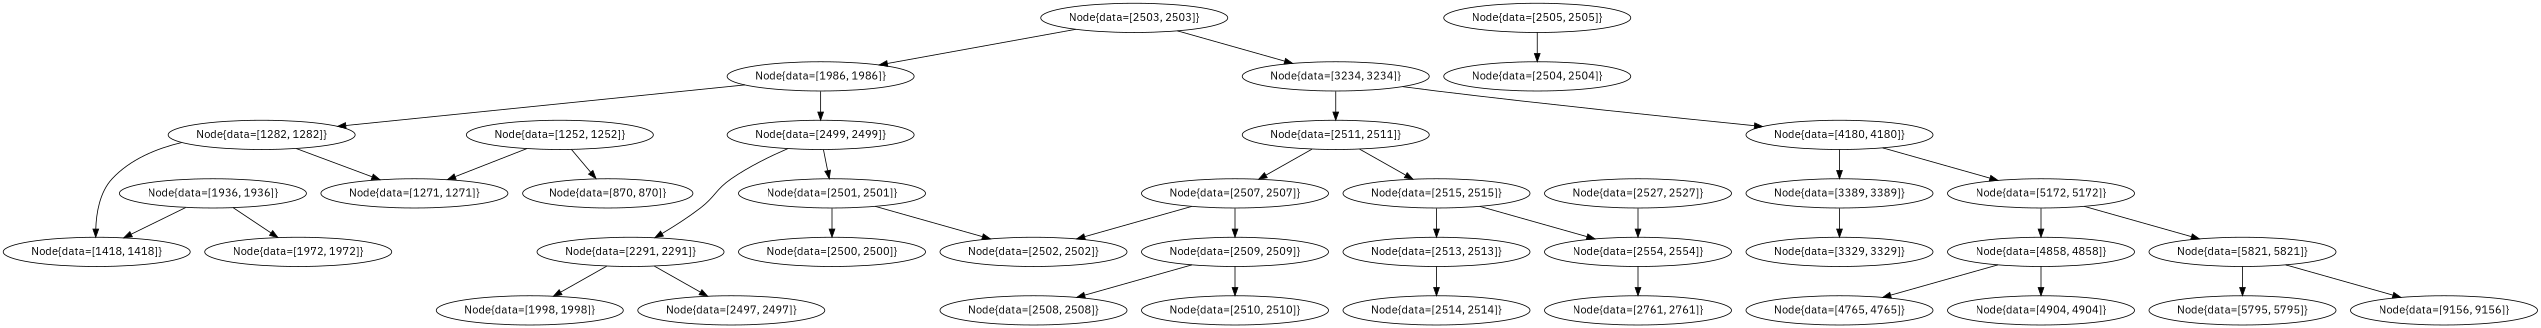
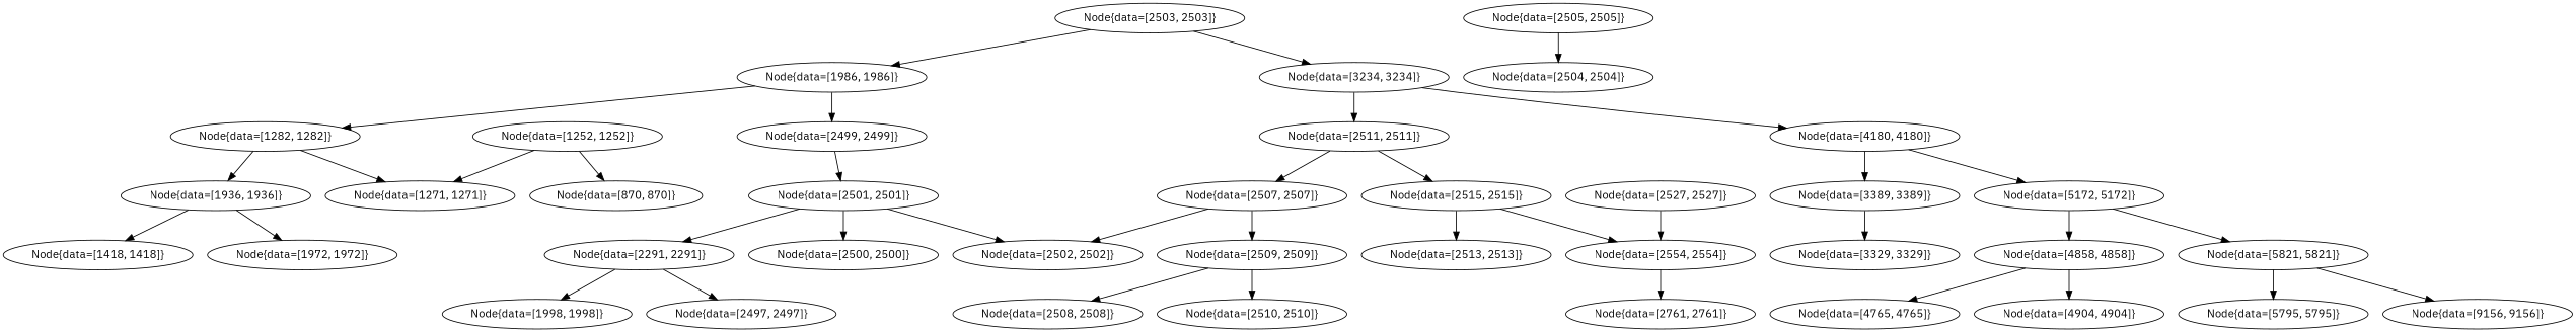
  digraph {
    fontname="IBM Plex Sans"
    node [fontname="IBM Plex Sans"]
    edge [fontname="IBM Plex Sans"]
    n1 [label="Node{data=[2503, 2503]}"]
    n2 [label="Node{data=[1986, 1986]}"]
    n3 [label="Node{data=[3234, 3234]}"]
    n4 [label="Node{data=[1282, 1282]}"]
    n5 [label="Node{data=[2499, 2499]}"]
    n6 [label="Node{data=[2511, 2511]}"]
    n7 [label="Node{data=[4180, 4180]}"]
    n8 [label="Node{data=[1936, 1936]}"]
    n9 [label="Node{data=[1271, 1271]}"]
    n10 [label="Node{data=[2291, 2291]}"]
    n11 [label="Node{data=[2501, 2501]}"]
    n12 [label="Node{data=[1252, 1252]}"]
    n13 [label="Node{data=[870, 870]}"]
    n14 [label="Node{data=[1418, 1418]}"]
    n15 [label="Node{data=[1972, 1972]}"]
    n16 [label="Node{data=[1998, 1998]}"]
    n17 [label="Node{data=[2497, 2497]}"]
    n18 [label="Node{data=[2500, 2500]}"]
    n19 [label="Node{data=[2502, 2502]}"]
    n20 [label="Node{data=[2507, 2507]}"]
    n21 [label="Node{data=[2515, 2515]}"]
    n22 [label="Node{data=[3389, 3389]}"]
    n23 [label="Node{data=[5172, 5172]}"]
    n24 [label="Node{data=[2509, 2509]}"]
    n25 [label="Node{data=[2513, 2513]}"]
    n26 [label="Node{data=[2554, 2554]}"]
    n27 [label="Node{data=[2505, 2505]}"]
    n28 [label="Node{data=[2504, 2504]}"]
    n29 [label="Node{data=[2508, 2508]}"]
    n30 [label="Node{data=[2510, 2510]}"]
-   n31 [label="Node{data=[2514, 2514]}"]
    n32 [label="Node{data=[2761, 2761]}"]
    n33 [label="Node{data=[2527, 2527]}"]
    n34 [label="Node{data=[3329, 3329]}"]
    n35 [label="Node{data=[4858, 4858]}"]
    n36 [label="Node{data=[5821, 5821]}"]
    n37 [label="Node{data=[4765, 4765]}"]
    n38 [label="Node{data=[4904, 4904]}"]
    n39 [label="Node{data=[5795, 5795]}"]
    n40 [label="Node{data=[9156, 9156]}"]
    n1 -> n2
    n1 -> n3
    n2 -> n4
    n2 -> n5
    n3 -> n6
    n3 -> n7
-   n4 -> n14
+   n4 -> n8
    n4 -> n9
-   n5 -> n10
+   n11 -> n10
    n5 -> n11
    n6 -> n20
    n6 -> n21
    n7 -> n22
    n7 -> n23
    n8 -> n14
    n8 -> n15
    n10 -> n16
    n10 -> n17
    n11 -> n18
    n11 -> n19
    n12 -> n9
    n12 -> n13
    n20 -> n19
    n20 -> n24
    n21 -> n25
    n21 -> n26
    n22 -> n34
    n23 -> n35
    n23 -> n36
    n24 -> n29
    n24 -> n30
-   n25 -> n31
    n26 -> n32
    n27 -> n28
    n33 -> n26
    n35 -> n37
    n35 -> n38
    n36 -> n39
    n36 -> n40
  }
